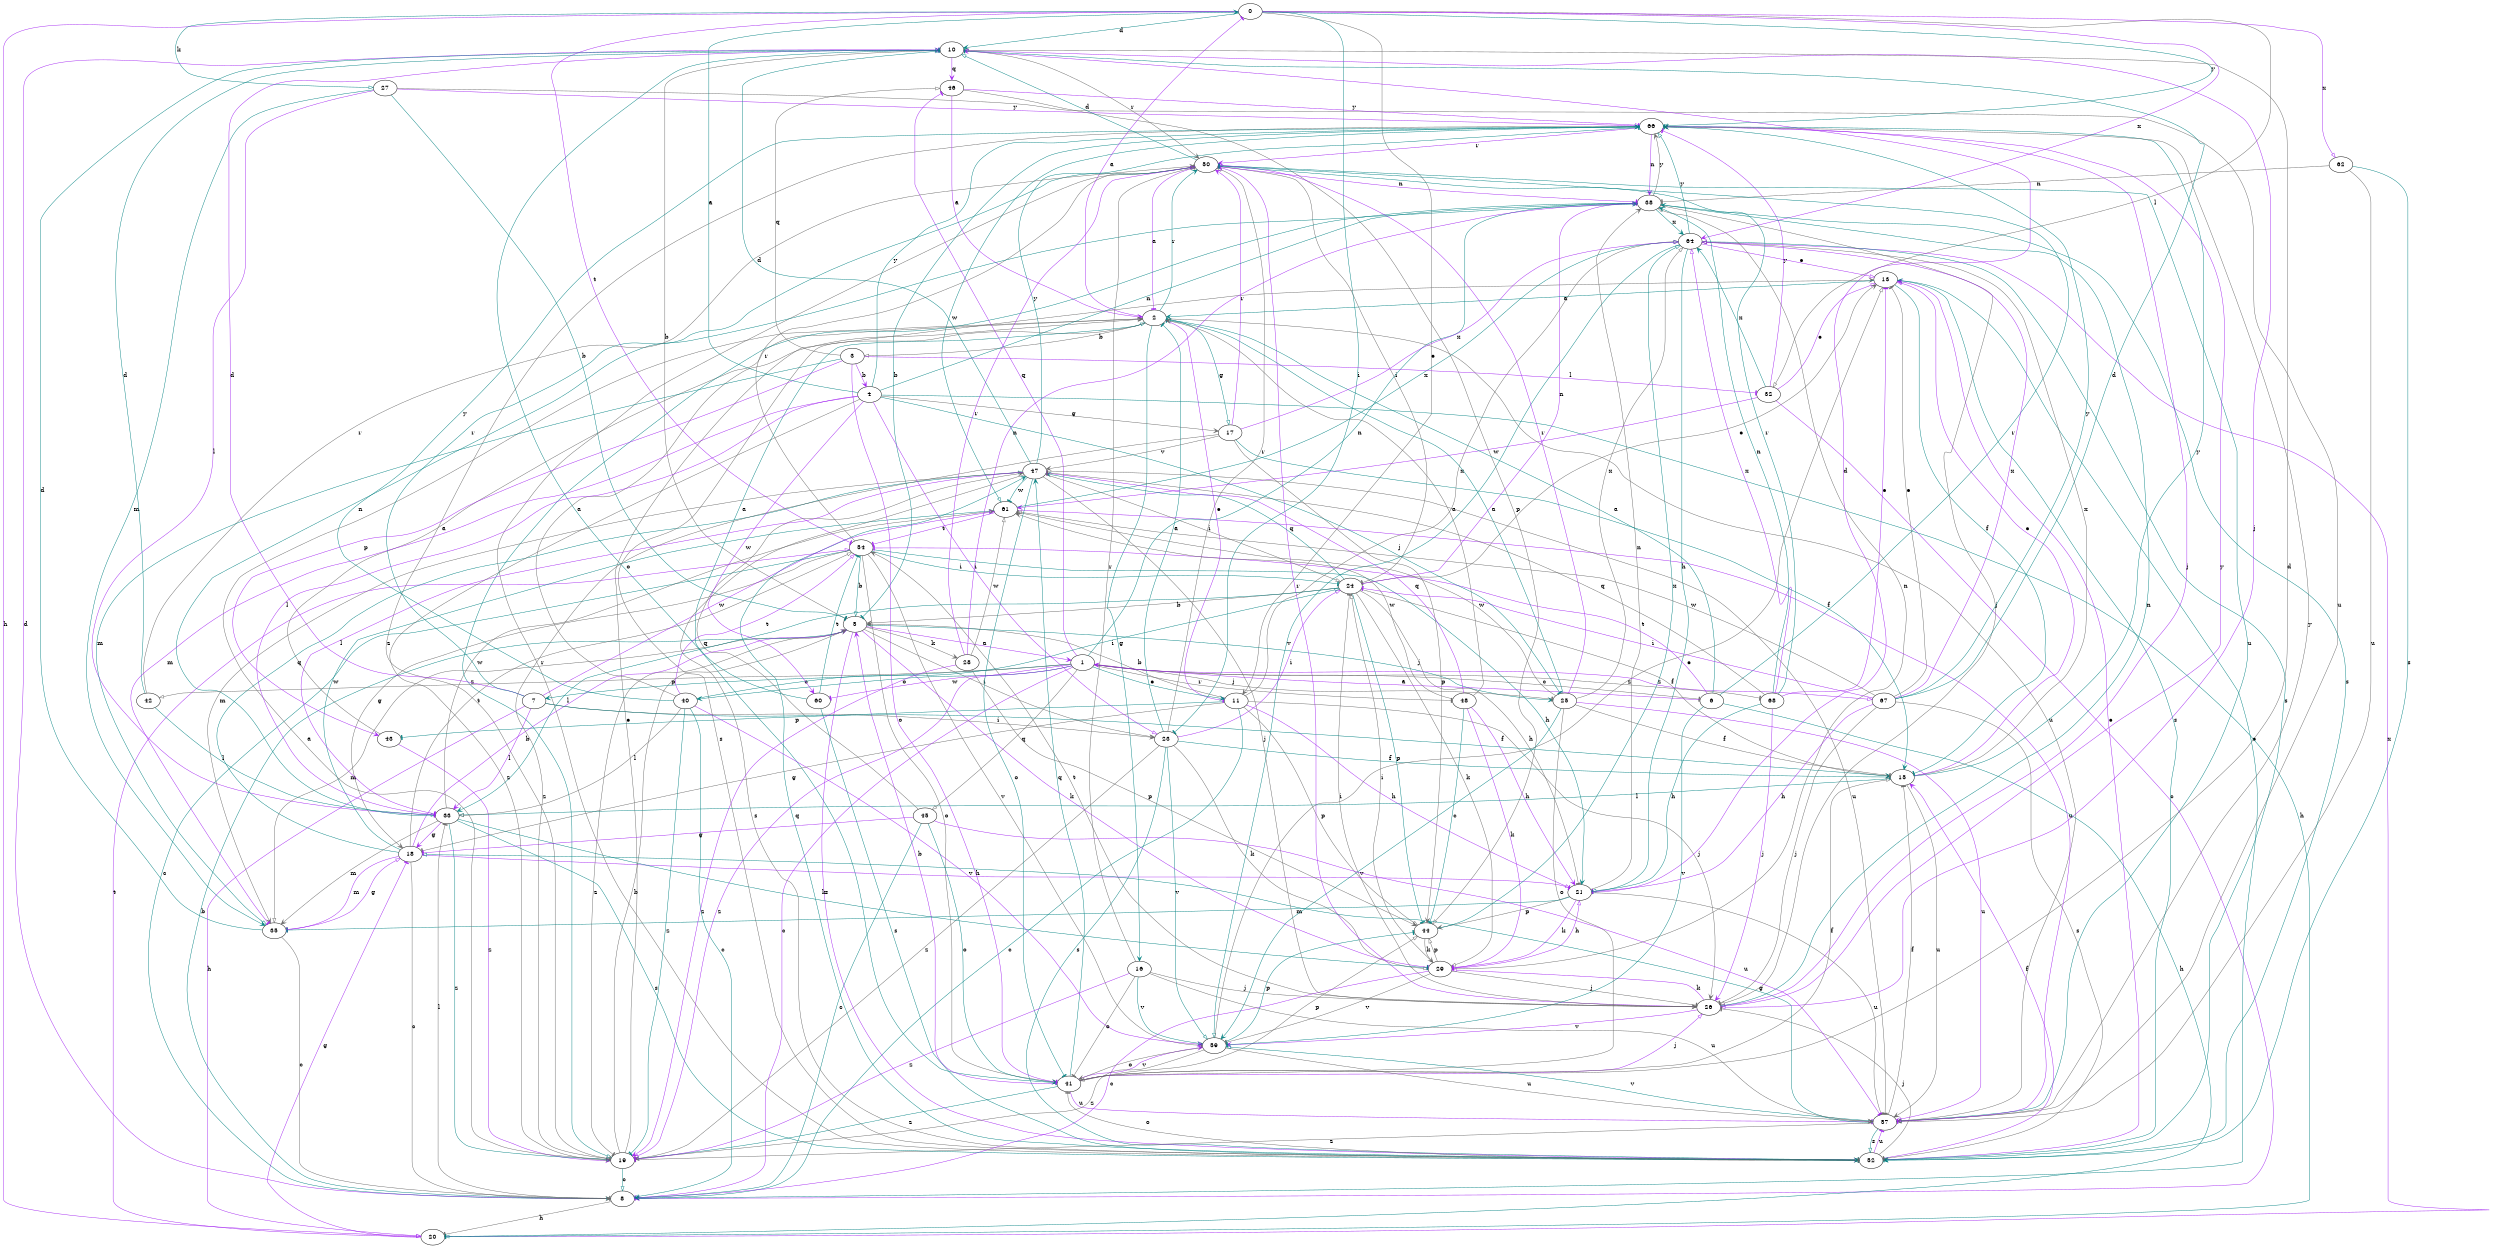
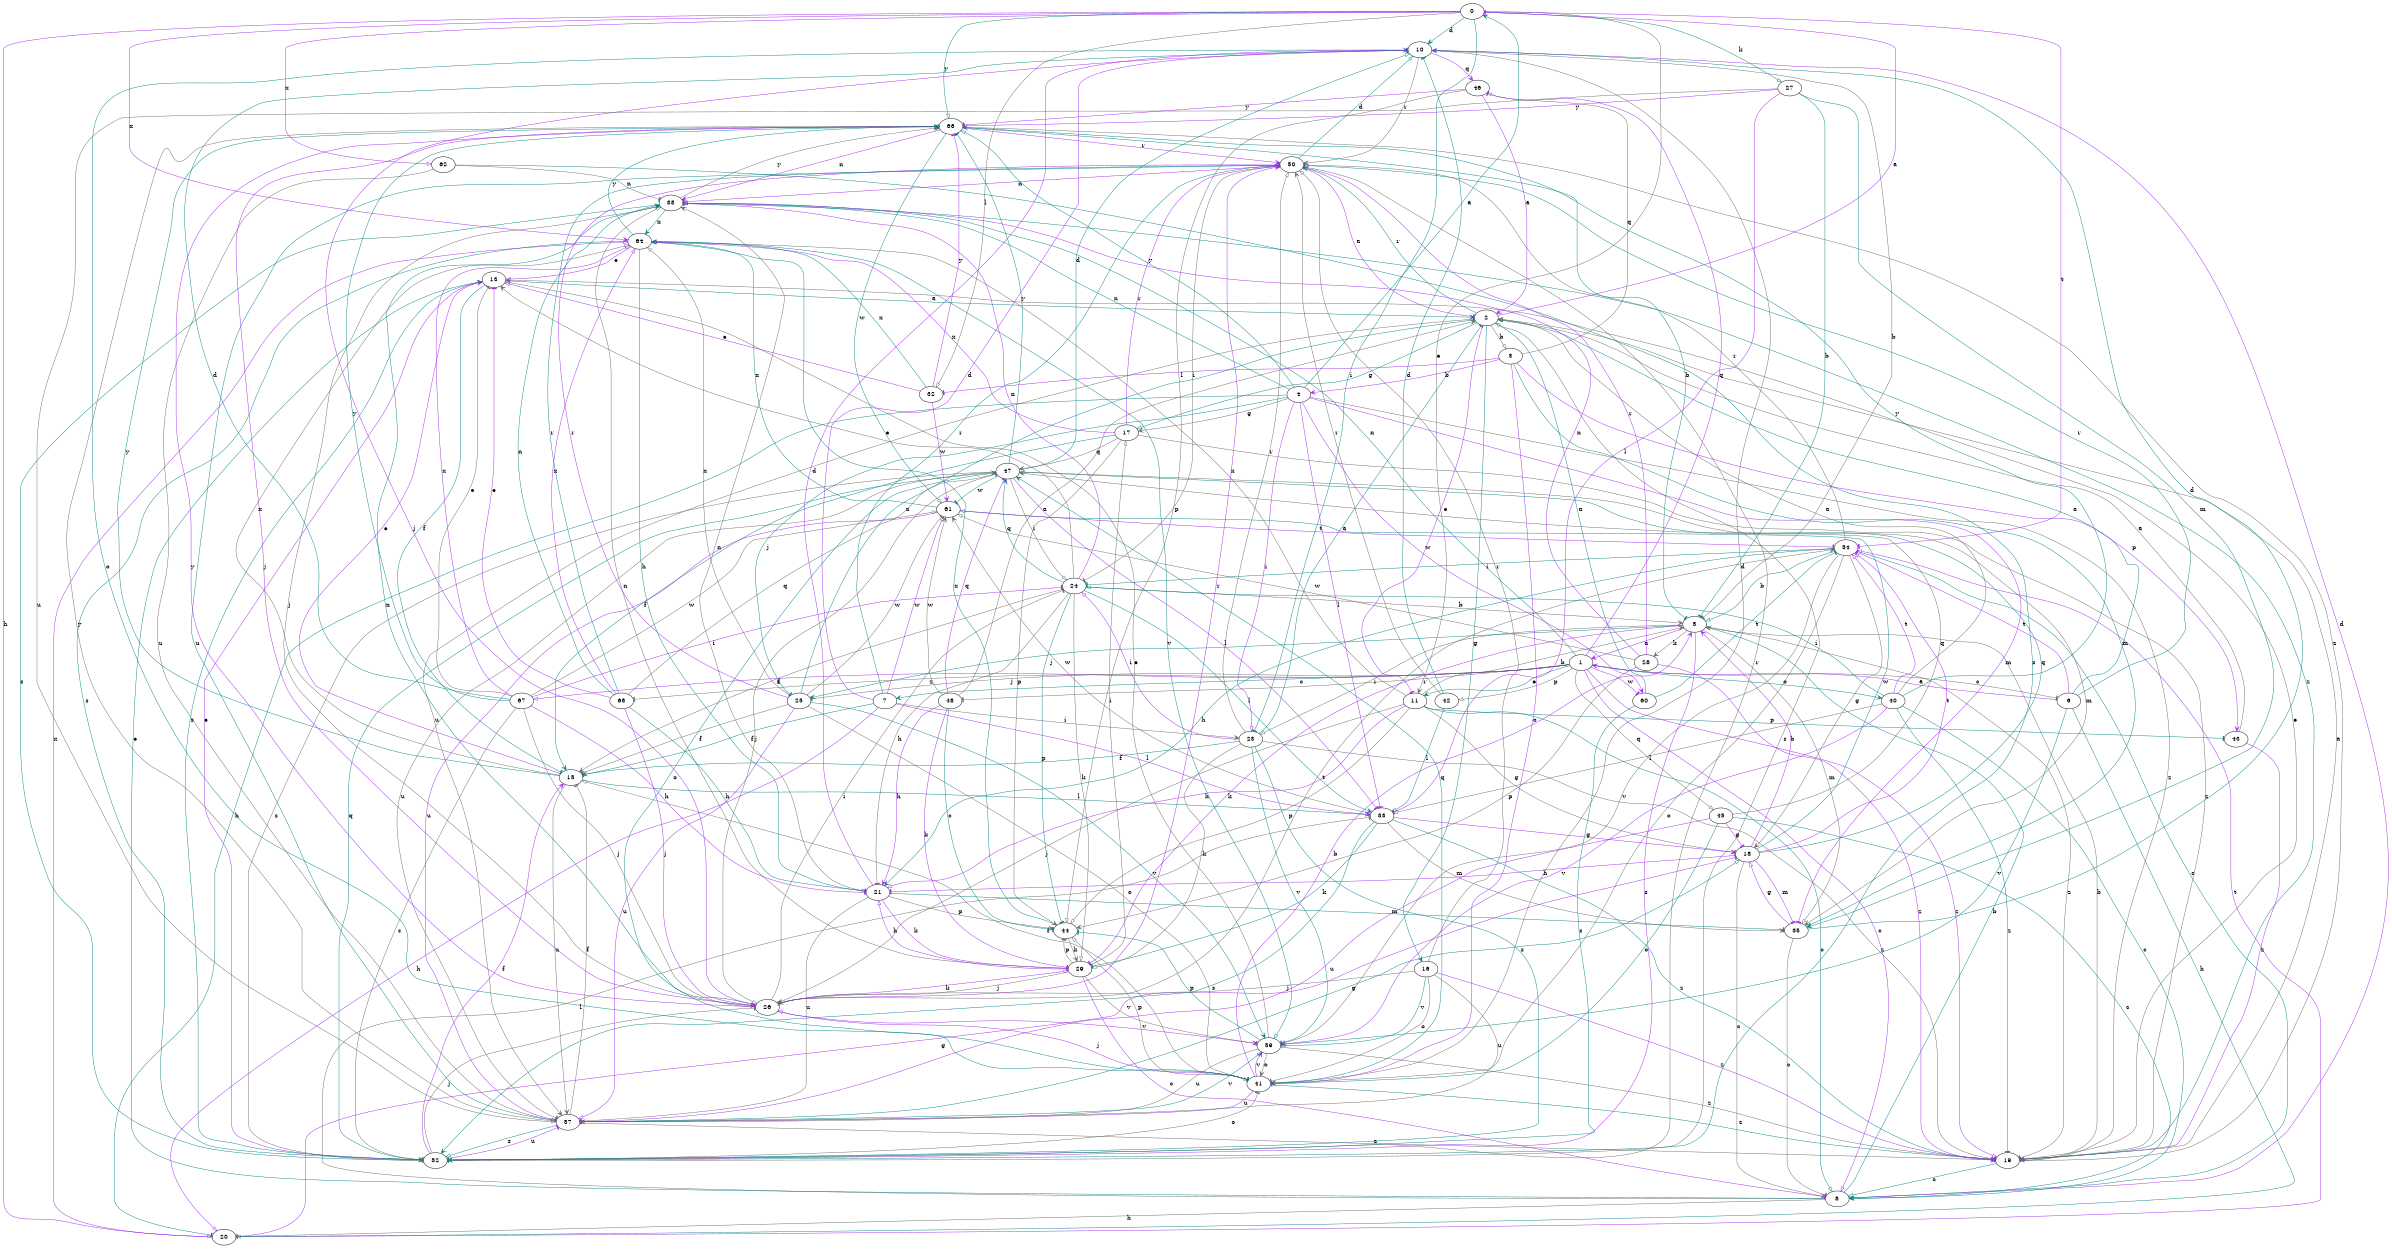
  strict digraph {
    edge [arrowhead=onormal color=gray40]
    0
    10
    11
    20
    23
    27
    32
    54
    62
    64
    66
    46
    50
    41
    5
    26
    8
    43
    18
    21
    44
    n22 [label=19]
    2
    52
    29
    59
    15
    24
    57
    35
    33
    61
    13
    38
    1
    6
    7
    25
    40
    42
    45
    48
    60
    67
    68
    47
    3
    16
    17
    4
    28
    0 -> 10 [arrowhead=vee color=teal label=d]
    0 -> 11 [arrowhead=vee label=e]
    0 -> 20 [color=purple label=h]
    0 -> 23 [arrowhead=tee color=teal label=i]
    0 -> 27 [color=teal label=k]
    0 -> 32 [label=l]
    0 -> 54 [arrowhead=tee color=purple label=t]
    0 -> 62 [color=purple label=x]
    0 -> 64 [arrowhead=vee color=purple label=x]
    0 -> 66 [color=teal label=y]
    10 -> 46 [arrowhead=vee color=purple label=q]
    10 -> 50 [arrowhead=vee label=r]
    10 -> 41 [arrowhead=tee color=teal label=o]
    10 -> 5 [arrowhead=tee label=b]
    10 -> 26 [color=purple label=j]
    11 -> 64 [label=x]
    11 -> 5 [arrowhead=vee label=b]
    11 -> 26 [arrowhead=vee label=j]
    11 -> 8 [color=teal label=c]
    11 -> 43 [arrowhead=tee color=teal label=p]
    11 -> 18 [arrowhead=tee label=g]
    11 -> 21 [color=purple label=h]
    11 -> 44 [label=p]
    20 -> 54 [color=purple label=t]
    20 -> 64 [color=purple label=x]
    20 -> 18 [arrowhead=tee color=purple label=g]
    23 -> 50 [label=r]
    23 -> n22 [arrowhead=tee label=z]
    23 -> 2 [arrowhead=tee color=teal label=a]
    23 -> 52 [arrowhead=tee color=teal label=s]
    23 -> 29 [label=k]
    23 -> 59 [color=teal label=v]
    23 -> 15 [arrowhead=tee color=teal label=f]
    23 -> 24 [color=purple label=i]
    27 -> 66 [arrowhead=tee color=purple label=y]
    27 -> 5 [arrowhead=tee color=teal label=b]
    27 -> 57 [label=u]
    27 -> 35 [arrowhead=vee color=teal label=m]
    27 -> 33 [arrowhead=tee color=purple label=l]
    32 -> 64 [arrowhead=vee color=teal label=x]
    32 -> 66 [arrowhead=tee color=purple label=y]
-   32 -> 8 [arrowhead=vee color=purple label=c]
    32 -> 61 [arrowhead=vee color=purple label=w]
    32 -> 13 [color=purple label=e]
    54 -> 50 [label=r]
    54 -> 41 [arrowhead=vee label=o]
    54 -> 5 [color=teal label=b]
    54 -> 8 [color=teal label=c]
    54 -> 18 [arrowhead=vee label=g]
    54 -> 21 [arrowhead=vee color=teal label=h]
    54 -> 59 [arrowhead=tee label=v]
    54 -> 24 [arrowhead=tee color=teal label=i]
    62 -> 52 [color=teal label=s]
    62 -> 57 [label=u]
    62 -> 38 [arrowhead=tee label=n]
    64 -> 66 [color=teal label=y]
    64 -> 21 [arrowhead=tee color=teal label=h]
    64 -> 52 [arrowhead=tee color=teal label=s]
    64 -> 59 [color=teal label=v]
    64 -> 13 [color=purple label=e]
    66 -> 50 [arrowhead=vee color=purple label=r]
    66 -> 5 [arrowhead=tee color=teal label=b]
    66 -> 26 [color=purple label=j]
    66 -> n22 [label=z]
    66 -> 61 [color=teal label=w]
    66 -> 38 [arrowhead=vee color=purple label=n]
-   46 -> 66 [color=purple label=y]
+   46 -> 66 [arrowhead=tee color=purple label=y]
    46 -> 44 [label=p]
    46 -> 2 [arrowhead=vee color=purple label=a]
    50 -> 10 [color=teal label=d]
    50 -> 2 [arrowhead=tee color=purple label=a]
    50 -> 24 [arrowhead=tee label=i]
    50 -> 57 [color=teal label=u]
    50 -> 38 [arrowhead=tee color=purple label=n]
    41 -> 10 [label=d]
    41 -> 5 [arrowhead=vee color=purple label=b]
    41 -> 26 [color=purple label=j]
    41 -> 44 [label=p]
    41 -> n22 [color=teal label=z]
    41 -> 59 [arrowhead=vee color=purple label=v]
    41 -> 15 [label=f]
    41 -> 57 [arrowhead=tee color=purple label=u]
    41 -> 47 [arrowhead=vee color=teal label=q]
    5 -> 23 [label=i]
    5 -> n22 [arrowhead=tee label=z]
    5 -> 52 [color=purple label=s]
    5 -> 29 [arrowhead=tee color=purple label=k]
    5 -> 35 [label=m]
    5 -> 1 [arrowhead=vee color=purple label=a]
    5 -> 25 [arrowhead=vee color=teal label=j]
    5 -> 28 [arrowhead=vee label=k]
    26 -> 54 [arrowhead=vee label=t]
    26 -> 66 [color=purple label=y]
    26 -> 50 [arrowhead=vee color=purple label=r]
    26 -> 29 [color=purple label=k]
    26 -> 59 [arrowhead=vee color=purple label=v]
    26 -> 24 [arrowhead=tee label=i]
    26 -> 38 [arrowhead=vee color=teal label=n]
    8 -> 10 [arrowhead=vee color=purple label=d]
    8 -> 20 [arrowhead=tee label=h]
    8 -> 5 [color=teal label=b]
    8 -> 33 [arrowhead=tee label=l]
    8 -> 13 [arrowhead=vee color=teal label=e]
    43 -> n22 [arrowhead=vee color=purple label=z]
    43 -> 2 [label=a]
-   18 -> 54 [label=t]
+   18 -> 54 [color=purple label=t]
    18 -> 5 [arrowhead=vee color=purple label=b]
    18 -> 8 [arrowhead=vee label=c]
    18 -> 21 [arrowhead=tee color=purple label=h]
    18 -> 35 [arrowhead=tee color=purple label=m]
    18 -> 61 [color=teal label=w]
    18 -> 47 [color=teal label=q]
    21 -> 10 [arrowhead=vee color=purple label=d]
    21 -> 44 [arrowhead=vee label=p]
    21 -> 29 [arrowhead=tee color=purple label=k]
    21 -> 57 [arrowhead=tee label=u]
    21 -> 35 [arrowhead=tee color=teal label=m]
    21 -> 38 [arrowhead=vee label=n]
    44 -> 64 [color=teal label=x]
    44 -> 29 [arrowhead=vee label=k]
    n22 -> 5 [arrowhead=vee label=b]
    n22 -> 8 [color=teal label=c]
    n22 -> 2 [label=a]
    n22 -> 13 [arrowhead=vee label=e]
    2 -> 0 [arrowhead=tee color=purple label=a]
    2 -> 11 [arrowhead=tee color=purple label=e]
    2 -> 50 [arrowhead=vee color=teal label=r]
    2 -> 52 [arrowhead=vee label=s]
    2 -> 57 [arrowhead=vee label=u]
    2 -> 3 [label=b]
    2 -> 16 [arrowhead=vee color=teal label=g]
    2 -> 17 [color=teal label=g]
    52 -> 50 [arrowhead=tee label=r]
    52 -> 41 [arrowhead=tee label=o]
    52 -> 26 [arrowhead=tee label=j]
    52 -> 15 [arrowhead=vee color=purple label=f]
    52 -> 57 [arrowhead=tee color=purple label=u]
    52 -> 13 [arrowhead=vee color=purple label=e]
    52 -> 47 [arrowhead=vee color=teal label=q]
    29 -> 26 [arrowhead=tee label=j]
    29 -> 8 [arrowhead=tee color=purple label=c]
    29 -> 21 [color=purple label=h]
-   29 -> 44 [label=p]
+   29 -> 44 [arrowhead=tee label=p]
    29 -> 59 [arrowhead=tee label=v]
-   29 -> 24 [label=i]
+   29 -> 17 [label=i]
    29 -> 38 [label=n]
    59 -> 41 [arrowhead=vee label=o]
    59 -> 44 [arrowhead=tee color=teal label=p]
    59 -> n22 [arrowhead=vee label=z]
    59 -> 57 [label=u]
    59 -> 13 [label=e]
    15 -> 64 [label=x]
    15 -> 66 [arrowhead=tee color=teal label=y]
    15 -> 57 [arrowhead=vee label=u]
    15 -> 33 [color=teal label=l]
    15 -> 13 [color=purple label=e]
    24 -> 5 [arrowhead=vee label=b]
    24 -> 21 [arrowhead=tee label=h]
    24 -> 44 [arrowhead=tee color=teal label=p]
    24 -> 29 [label=k]
    24 -> 15 [arrowhead=vee label=f]
    24 -> 33 [arrowhead=vee color=teal label=l]
    24 -> 13 [arrowhead=vee label=e]
    24 -> 38 [arrowhead=tee color=purple label=n]
    24 -> 47 [arrowhead=vee color=teal label=q]
    57 -> 66 [arrowhead=vee label=y]
    57 -> 18 [color=teal label=g]
    57 -> n22 [arrowhead=tee label=z]
    57 -> 52 [color=teal label=s]
    57 -> 59 [color=teal label=v]
    57 -> 15 [arrowhead=tee label=f]
    35 -> 10 [color=teal label=d]
    35 -> 8 [arrowhead=tee label=c]
    35 -> 18 [color=purple label=g]
    33 -> 18 [arrowhead=vee color=purple label=g]
    33 -> n22 [color=teal label=z]
    33 -> 52 [arrowhead=vee color=teal label=s]
    33 -> 29 [arrowhead=tee color=teal label=k]
    33 -> 35 [arrowhead=vee label=m]
    33 -> 61 [arrowhead=vee label=w]
-   33 -> 38 [arrowhead=vee color=teal label=n]
    61 -> 54 [arrowhead=tee color=purple label=t]
    61 -> 64 [color=teal label=x]
    61 -> 57 [arrowhead=tee color=purple label=u]
    13 -> 2 [arrowhead=vee color=teal label=a]
    13 -> 52 [arrowhead=vee color=teal label=s]
    13 -> 15 [arrowhead=tee color=teal label=f]
    38 -> 64 [arrowhead=vee color=teal label=x]
    38 -> 66 [arrowhead=vee label=y]
    38 -> 26 [label=j]
    38 -> n22 [color=teal label=z]
    38 -> 52 [arrowhead=vee color=teal label=s]
    1 -> 11 [arrowhead=vee color=teal label=e]
    1 -> 46 [arrowhead=tee color=purple label=q]
    1 -> 8 [color=purple label=c]
    1 -> n22 [color=purple label=z]
    1 -> 38 [color=teal label=n]
    1 -> 6 [arrowhead=tee label=c]
    1 -> 7 [arrowhead=vee color=teal label=c]
    1 -> 25 [arrowhead=tee label=j]
    1 -> 40 [arrowhead=vee color=teal label=o]
    1 -> 42 [label=p]
    1 -> 45 [label=q]
    1 -> 48 [arrowhead=tee label=r]
    1 -> 60 [arrowhead=tee color=purple label=w]
    1 -> 67 [color=purple label=z]
    1 -> 68 [arrowhead=tee label=z]
    6 -> 20 [color=teal label=h]
    6 -> 54 [arrowhead=tee color=purple label=t]
    6 -> 50 [arrowhead=tee color=teal label=r]
    6 -> 2 [color=teal label=a]
    6 -> 59 [arrowhead=tee color=teal label=v]
    6 -> 1 [arrowhead=vee color=purple label=a]
    7 -> 10 [arrowhead=tee color=purple label=d]
    7 -> 20 [color=purple label=h]
    7 -> 23 [arrowhead=vee label=i]
    7 -> 50 [color=teal label=r]
    7 -> 15 [arrowhead=vee color=teal label=f]
    7 -> 33 [arrowhead=vee color=purple label=l]
    7 -> 61 [color=purple label=w]
    25 -> 64 [label=x]
    25 -> 50 [arrowhead=tee color=purple label=r]
    25 -> 41 [label=o]
    25 -> 2 [arrowhead=tee color=teal label=a]
    25 -> 59 [arrowhead=vee color=teal label=v]
    25 -> 15 [arrowhead=tee label=f]
    25 -> 57 [color=purple label=u]
    25 -> 61 [arrowhead=tee label=w]
    40 -> 54 [color=purple label=t]
    40 -> 66 [arrowhead=vee color=teal label=y]
    40 -> 8 [color=teal label=c]
    40 -> n22 [arrowhead=tee color=teal label=z]
    40 -> 2 [arrowhead=vee label=a]
    40 -> 59 [arrowhead=vee color=purple label=v]
    40 -> 24 [color=teal label=i]
    40 -> 33 [label=l]
    42 -> 10 [arrowhead=tee color=teal label=d]
    42 -> 50 [arrowhead=vee label=r]
    42 -> 33 [color=teal label=l]
    45 -> 41 [arrowhead=vee color=teal label=o]
    45 -> 8 [arrowhead=vee color=teal label=c]
    45 -> 18 [arrowhead=tee color=purple label=g]
    45 -> 57 [arrowhead=tee color=purple label=u]
    45 -> 47 [arrowhead=vee label=q]
    48 -> 21 [arrowhead=vee color=purple label=h]
    48 -> 44 [arrowhead=tee color=teal label=c]
    48 -> 2 [arrowhead=vee label=a]
    48 -> 29 [arrowhead=tee color=purple label=k]
    48 -> 61 [arrowhead=vee label=w]
    48 -> 47 [arrowhead=tee color=purple label=q]
    60 -> 54 [arrowhead=tee color=teal label=t]
    60 -> 2 [color=teal label=a]
    60 -> 52 [arrowhead=tee color=teal label=s]
    67 -> 10 [arrowhead=tee color=teal label=d]
    67 -> 64 [color=purple label=x]
    67 -> 66 [arrowhead=vee color=teal label=y]
    67 -> 26 [arrowhead=tee label=j]
    67 -> 21 [arrowhead=tee color=purple label=h]
    67 -> 52 [arrowhead=tee label=s]
    67 -> 24 [arrowhead=tee color=purple label=i]
    67 -> 61 [label=w]
    67 -> 13 [arrowhead=tee label=e]
    68 -> 64 [color=purple label=x]
    68 -> 50 [arrowhead=tee color=teal label=r]
    68 -> 26 [arrowhead=vee color=purple label=j]
    68 -> 21 [color=teal label=h]
    68 -> 13 [arrowhead=tee color=purple label=e]
    68 -> 38 [arrowhead=vee color=teal label=n]
    68 -> 47 [arrowhead=tee label=q]
    47 -> 10 [color=teal label=d]
    47 -> 66 [arrowhead=tee color=teal label=y]
    47 -> 41 [arrowhead=tee color=teal label=o]
    47 -> 26 [label=j]
    47 -> 52 [arrowhead=tee label=s]
    47 -> 24 [label=i]
    47 -> 57 [arrowhead=tee label=u]
    47 -> 35 [arrowhead=vee label=m]
    47 -> 33 [arrowhead=tee color=purple label=l]
    47 -> 61 [arrowhead=tee color=teal label=w]
    3 -> 32 [arrowhead=tee color=purple label=l]
    3 -> 46 [label=q]
    3 -> 41 [arrowhead=tee color=purple label=o]
    3 -> 43 [arrowhead=vee color=purple label=p]
    3 -> 35 [color=teal label=m]
    3 -> 4 [arrowhead=vee color=purple label=b]
    16 -> 50 [label=r]
    16 -> 41 [arrowhead=tee label=o]
    16 -> 26 [arrowhead=vee label=j]
    16 -> n22 [arrowhead=tee color=purple label=z]
    16 -> 59 [color=teal label=v]
    16 -> 57 [arrowhead=vee label=u]
    17 -> 64 [color=purple label=x]
    17 -> 50 [arrowhead=vee color=purple label=r]
    17 -> 44 [arrowhead=vee label=p]
    17 -> n22 [arrowhead=tee label=z]
    17 -> 15 [arrowhead=vee color=teal label=f]
-   17 -> 47 [arrowhead=vee label=v]
+   17 -> 47 [arrowhead=vee label=q]
    4 -> 0 [arrowhead=vee color=teal label=a]
    4 -> 20 [arrowhead=tee color=teal label=h]
    4 -> 23 [color=purple label=i]
    4 -> 66 [color=teal label=y]
    4 -> n22 [label=z]
    4 -> 35 [arrowhead=tee color=purple label=m]
    4 -> 33 [arrowhead=tee color=purple label=l]
    4 -> 38 [color=teal label=n]
    4 -> 25 [arrowhead=tee color=teal label=j]
    4 -> 60 [arrowhead=vee color=purple label=w]
    4 -> 17 [arrowhead=vee label=g]
    28 -> 50 [color=purple label=r]
    28 -> 44 [arrowhead=vee label=p]
    28 -> n22 [arrowhead=vee color=purple label=z]
    28 -> 61 [label=w]
    28 -> 38 [color=purple label=n]
  }
